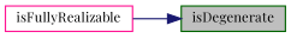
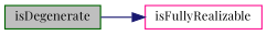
  digraph {
    rankdir=LR
    fontname="Playfair Display"
    node [fontname="Playfair Display" fontsize=10 shape=record]
    n1 [color=darkgreen fillcolor=grey75 fontcolor=black height=0.2 label=isDegenerate style=filled width=0.4]
    n2 [color=deeppink height=0.2 label=isFullyRealizable width=0.4]
-   n2 -> n1 [color=midnightblue fontname="Playfair Display" fontsize=10 labelfontname=Helvetica labelfontsize=10 style=solid]
+   n1 -> n2 [color=midnightblue fontname="Playfair Display" fontsize=10 labelfontname=Helvetica labelfontsize=10 style=solid]
  }
